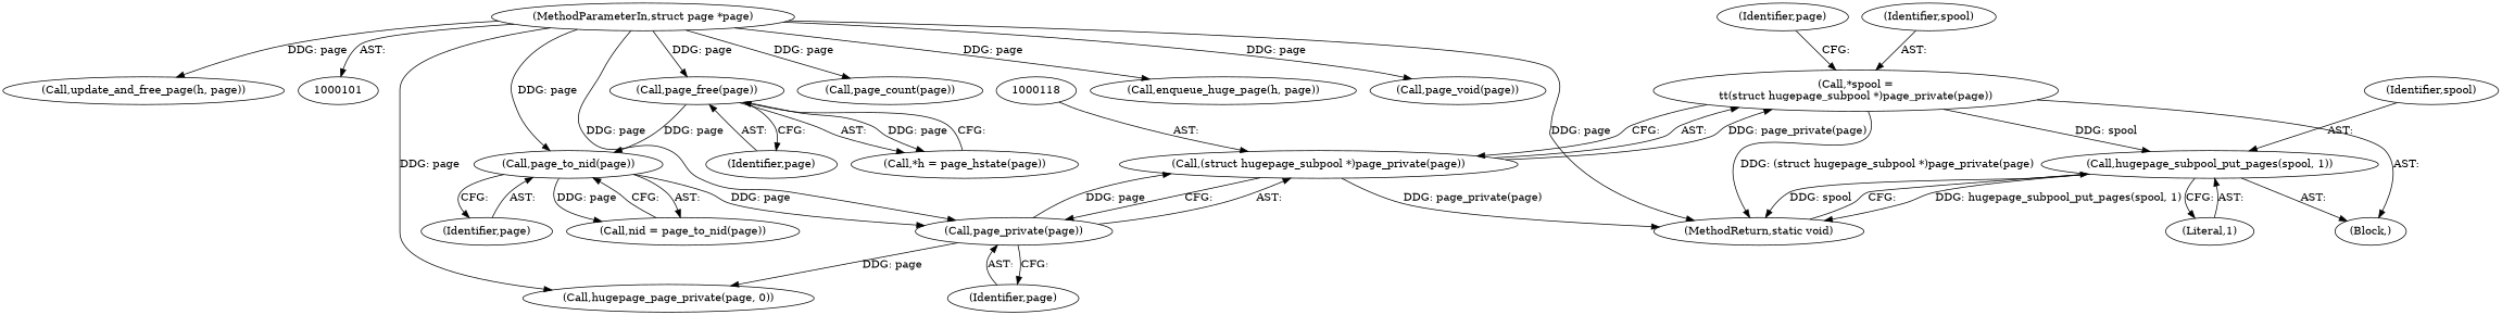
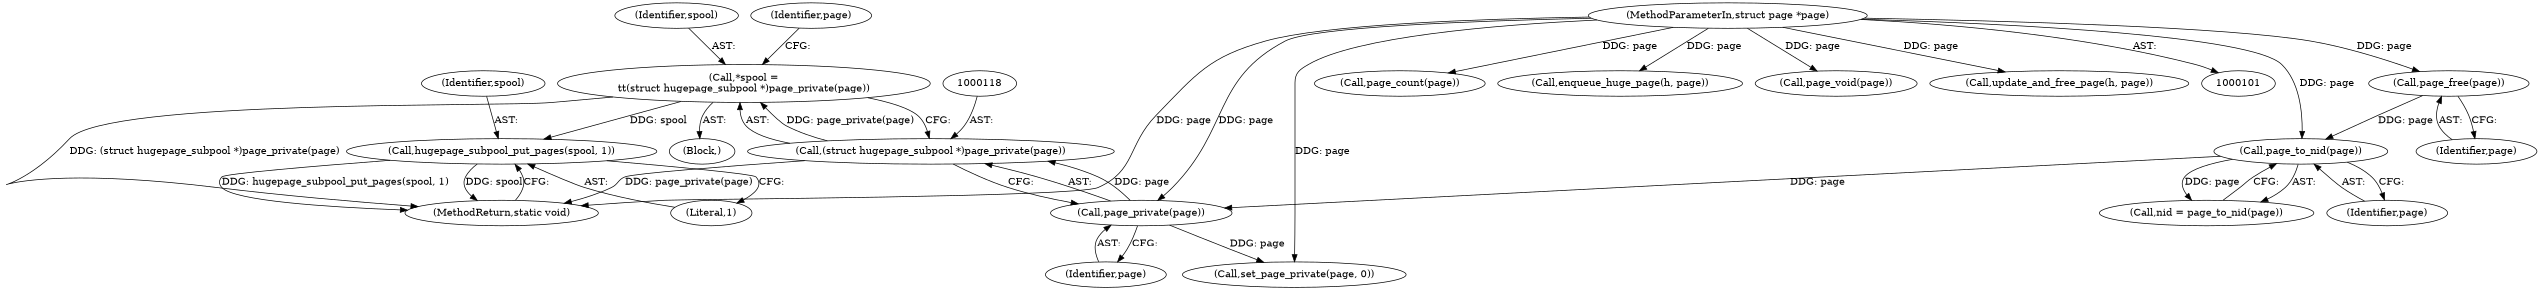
  digraph {
    n1 [label="(Call,hugepage_subpool_put_pages(spool, 1))"]
    n2 [label="(MethodReturn,static void)"]
    n3 [label="(Literal,1)"]
    n4 [label="(Block,)"]
    n5 [label="(Call,*spool =\n\t\t(struct hugepage_subpool *)page_private(page))"]
    n6 [label="(Call,(struct hugepage_subpool *)page_private(page))"]
    n7 [label="(Call,page_private(page))"]
    n8 [label="(Identifier,page)"]
-   n9 [label="(Call,hugepage_page_private(page, 0))"]
+   n9 [label="(Call,set_page_private(page, 0))"]
    n10 [label="(Call,page_to_nid(page))"]
    n11 [label="(Call,nid = page_to_nid(page))"]
    n12 [label="(Identifier,page)"]
    n13 [label="(Call,page_free(page))"]
    n14 [label="(Identifier,page)"]
-   n15 [label="(Call,*h = page_hstate(page))"]
    n16 [label="(MethodParameterIn,struct page *page)"]
    n17 [label="(Call,page_count(page))"]
    n18 [label="(Call,enqueue_huge_page(h, page))"]
    n19 [label="(Call,page_void(page))"]
    n20 [label="(Call,update_and_free_page(h, page))"]
    1000101
    n22 [label="(Identifier,spool)"]
    n23 [label="(Identifier,spool)"]
    n24 [label="(Identifier,page)"]
    1000118
    n1 -> n2 [label="DDG: hugepage_subpool_put_pages(spool, 1)"]
    n1 -> n2 [label="DDG: spool"]
    n1 -> n3 [label="CFG: "]
-   n1 -> n4 [label="AST: "]
    n2 -> n1 [label="CFG: "]
    n3 -> n1 [label="AST: "]
    n5 -> n1 [label="DDG: spool"]
    n5 -> n2 [label="DDG: (struct hugepage_subpool *)page_private(page)"]
    n5 -> n4 [label="AST: "]
    n5 -> n6 [label="CFG: "]
    n6 -> n2 [label="DDG: page_private(page)"]
    n6 -> n5 [label="AST: "]
    n6 -> n5 [label="DDG: page_private(page)"]
    n6 -> n7 [label="CFG: "]
    n7 -> n6 [label="AST: "]
    n7 -> n6 [label="DDG: page"]
    n7 -> n8 [label="CFG: "]
    n7 -> n9 [label="DDG: page"]
    n8 -> n7 [label="AST: "]
    n10 -> n7 [label="DDG: page"]
    n10 -> n11 [label="AST: "]
    n10 -> n11 [label="DDG: page"]
    n10 -> n12 [label="CFG: "]
    n11 -> n10 [label="CFG: "]
    n12 -> n10 [label="AST: "]
    n13 -> n10 [label="DDG: page"]
    n13 -> n14 [label="CFG: "]
-   n13 -> n15 [label="AST: "]
-   n13 -> n15 [label="DDG: page"]
    n14 -> n13 [label="AST: "]
-   n15 -> n13 [label="CFG: "]
    n16 -> n2 [label="DDG: page"]
    n16 -> n7 [label="DDG: page"]
    n16 -> n9 [label="DDG: page"]
    n16 -> n10 [label="DDG: page"]
    n16 -> n13 [label="DDG: page"]
    n16 -> n17 [label="DDG: page"]
    n16 -> n18 [label="DDG: page"]
    n16 -> n19 [label="DDG: page"]
    n16 -> n20 [label="DDG: page"]
    n16 -> 1000101 [label="AST: "]
    n22 -> n5 [label="AST: "]
    n23 -> n1 [label="AST: "]
    n24 -> n5 [label="CFG: "]
    1000118 -> n6 [label="AST: "]
  }
